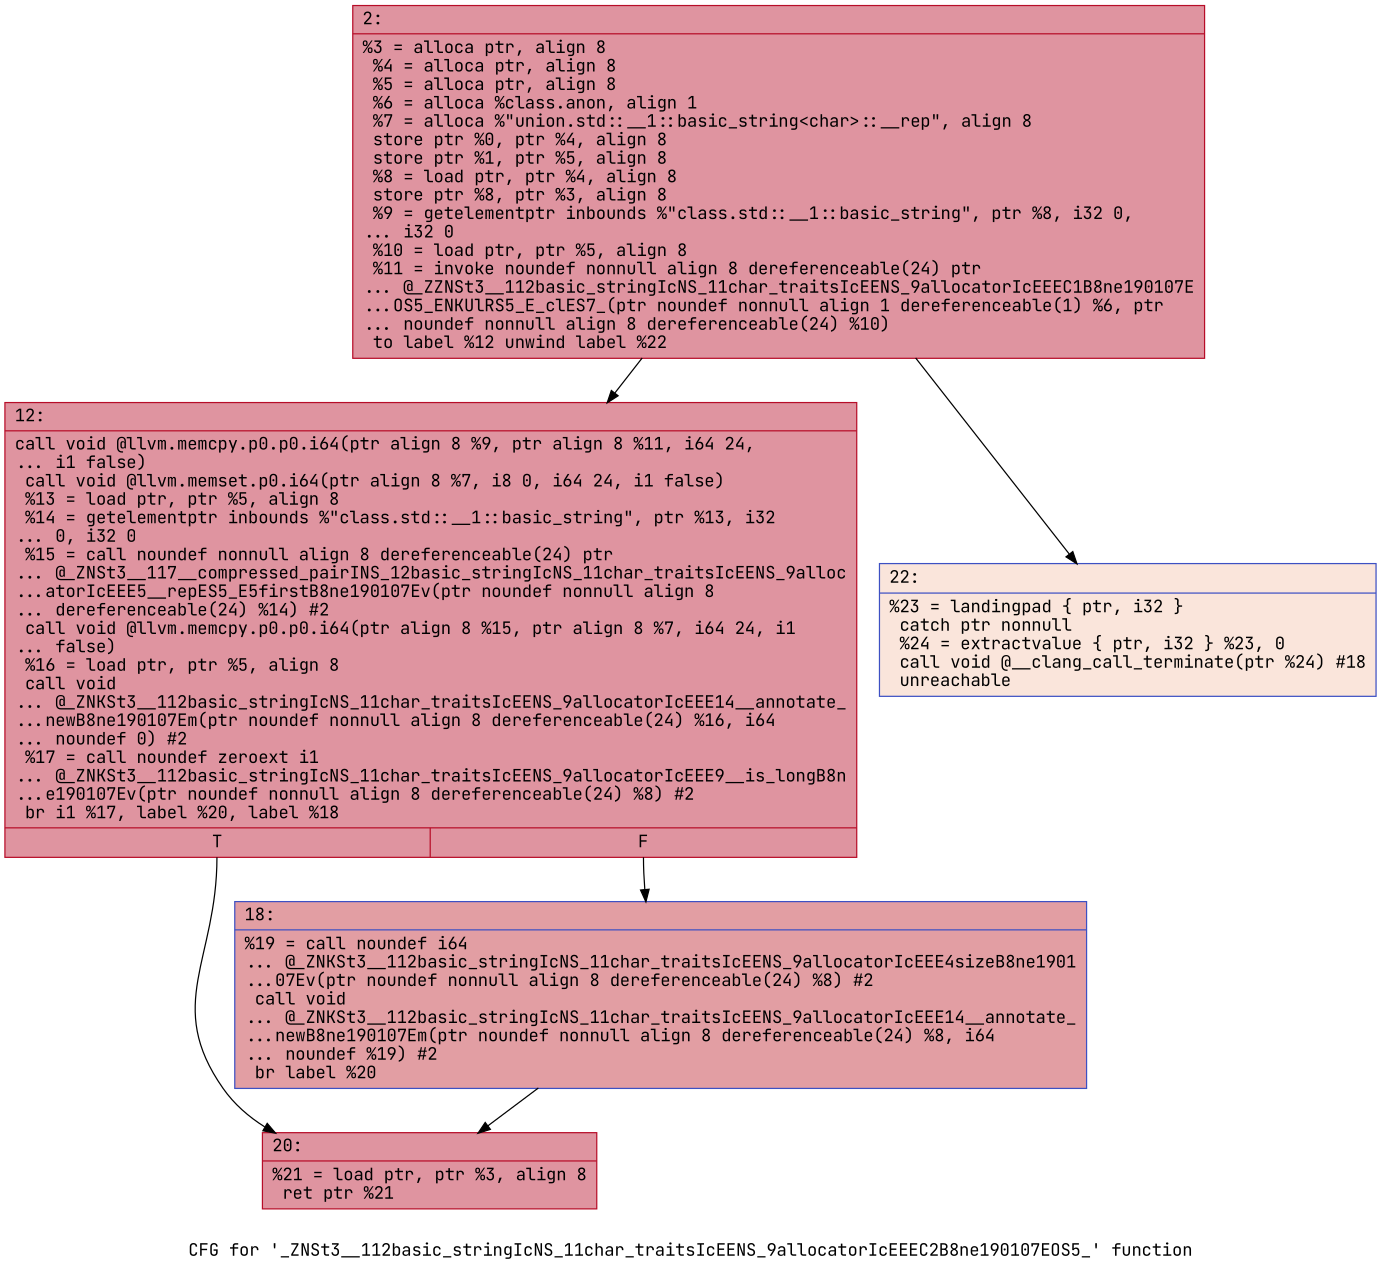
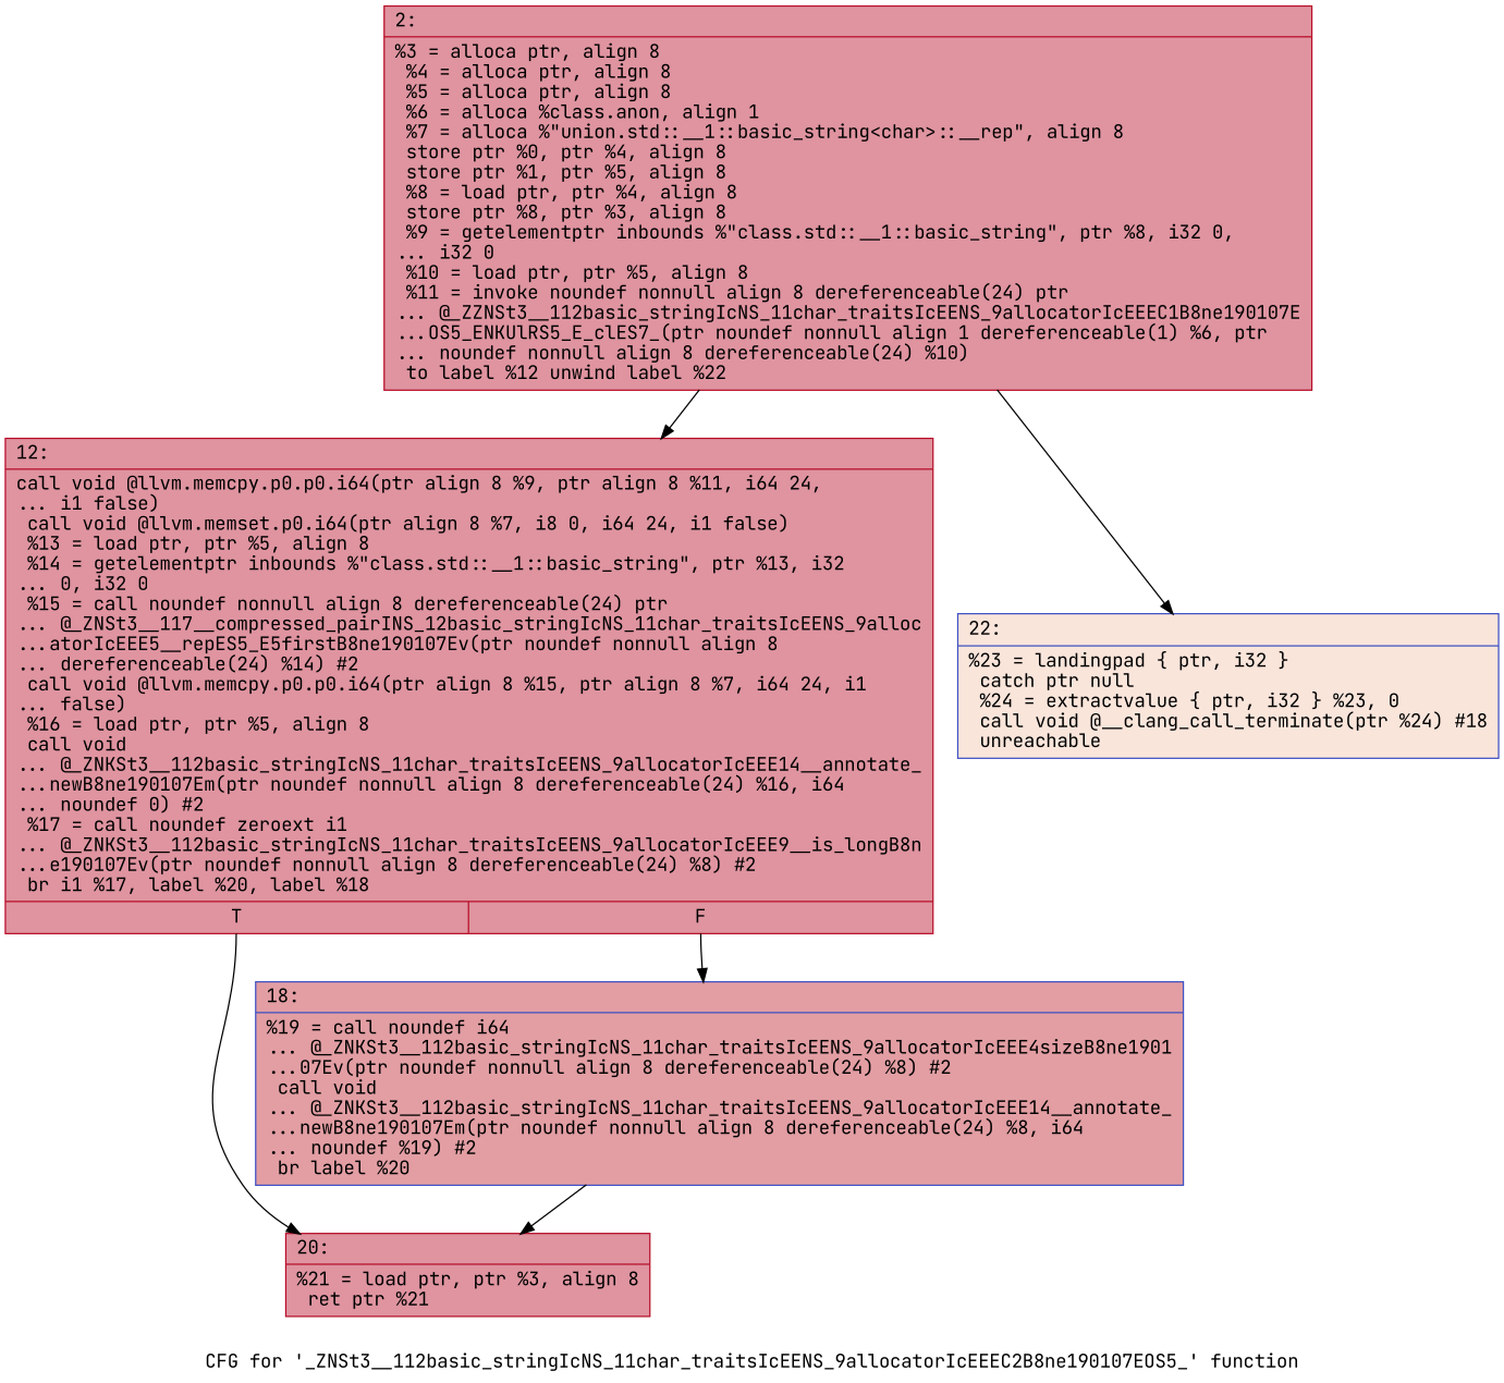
  digraph {
    label="CFG for '_ZNSt3__112basic_stringIcNS_11char_traitsIcEENS_9allocatorIcEEEC2B8ne190107EOS5_' function"
    fontname="JetBrains Mono"
    node [color="#b70d28ff" fillcolor="#b70d2870" fontname="JetBrains Mono" shape=record style=filled]
    edge [fontname="JetBrains Mono"]
    n1 [label="{2:\l|  %3 = alloca ptr, align 8\l  %4 = alloca ptr, align 8\l  %5 = alloca ptr, align 8\l  %6 = alloca %class.anon, align 1\l  %7 = alloca %\"union.std::__1::basic_string\<char\>::__rep\", align 8\l  store ptr %0, ptr %4, align 8\l  store ptr %1, ptr %5, align 8\l  %8 = load ptr, ptr %4, align 8\l  store ptr %8, ptr %3, align 8\l  %9 = getelementptr inbounds %\"class.std::__1::basic_string\", ptr %8, i32 0,\l... i32 0\l  %10 = load ptr, ptr %5, align 8\l  %11 = invoke noundef nonnull align 8 dereferenceable(24) ptr\l... @_ZZNSt3__112basic_stringIcNS_11char_traitsIcEENS_9allocatorIcEEEC1B8ne190107E\l...OS5_ENKUlRS5_E_clES7_(ptr noundef nonnull align 1 dereferenceable(1) %6, ptr\l... noundef nonnull align 8 dereferenceable(24) %10)\l          to label %12 unwind label %22\l}"]
    n2 [label="{12:\l|  call void @llvm.memcpy.p0.p0.i64(ptr align 8 %9, ptr align 8 %11, i64 24,\l... i1 false)\l  call void @llvm.memset.p0.i64(ptr align 8 %7, i8 0, i64 24, i1 false)\l  %13 = load ptr, ptr %5, align 8\l  %14 = getelementptr inbounds %\"class.std::__1::basic_string\", ptr %13, i32\l... 0, i32 0\l  %15 = call noundef nonnull align 8 dereferenceable(24) ptr\l... @_ZNSt3__117__compressed_pairINS_12basic_stringIcNS_11char_traitsIcEENS_9alloc\l...atorIcEEE5__repES5_E5firstB8ne190107Ev(ptr noundef nonnull align 8\l... dereferenceable(24) %14) #2\l  call void @llvm.memcpy.p0.p0.i64(ptr align 8 %15, ptr align 8 %7, i64 24, i1\l... false)\l  %16 = load ptr, ptr %5, align 8\l  call void\l... @_ZNKSt3__112basic_stringIcNS_11char_traitsIcEENS_9allocatorIcEEE14__annotate_\l...newB8ne190107Em(ptr noundef nonnull align 8 dereferenceable(24) %16, i64\l... noundef 0) #2\l  %17 = call noundef zeroext i1\l... @_ZNKSt3__112basic_stringIcNS_11char_traitsIcEENS_9allocatorIcEEE9__is_longB8n\l...e190107Ev(ptr noundef nonnull align 8 dereferenceable(24) %8) #2\l  br i1 %17, label %20, label %18\l|{<s0>T|<s1>F}}"]
-   n3 [color="#3d50c3ff" fillcolor="#f4c5ad70" label="{22:\l|  %23 = landingpad \{ ptr, i32 \}\l          catch ptr nonnull\l  %24 = extractvalue \{ ptr, i32 \} %23, 0\l  call void @__clang_call_terminate(ptr %24) #18\l  unreachable\l}"]
+   n3 [color="#3d50c3ff" fillcolor="#f4c5ad70" label="{22:\l|  %23 = landingpad \{ ptr, i32 \}\l          catch ptr null\l  %24 = extractvalue \{ ptr, i32 \} %23, 0\l  call void @__clang_call_terminate(ptr %24) #18\l  unreachable\l}"]
    n4 [label="{20:\l|  %21 = load ptr, ptr %3, align 8\l  ret ptr %21\l}"]
    n5 [color="#3d50c3ff" fillcolor="#be242e70" label="{18:\l|  %19 = call noundef i64\l... @_ZNKSt3__112basic_stringIcNS_11char_traitsIcEENS_9allocatorIcEEE4sizeB8ne1901\l...07Ev(ptr noundef nonnull align 8 dereferenceable(24) %8) #2\l  call void\l... @_ZNKSt3__112basic_stringIcNS_11char_traitsIcEENS_9allocatorIcEEE14__annotate_\l...newB8ne190107Em(ptr noundef nonnull align 8 dereferenceable(24) %8, i64\l... noundef %19) #2\l  br label %20\l}"]
    n1 -> n2
    n1 -> n3
    n2 -> n4 [tailport=s0]
    n2 -> n5 [tailport=s1]
    n5 -> n4
  }
